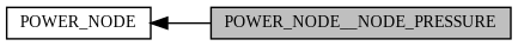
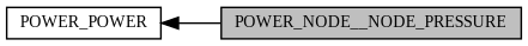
  digraph {
    rankdir=LR
    fontname="Liberation Serif"
    node [color=black fontname="Liberation Serif" fontsize=10 shape=record style=filled]
-   n1 [fillcolor=white height=0.2 label=POWER_NODE width=0.4]
+   n1 [fillcolor=white height=0.2 label=POWER_POWER width=0.4]
    n2 [fillcolor=grey75 fontcolor=black height=0.2 label=POWER_NODE__NODE_PRESSURE width=0.4]
    n1 -> n2 [dir=back fontname="Liberation Serif" fontsize=10 labelfontname=Helvetica labelfontsize=10 shape=plaintext style=solid]
  }
